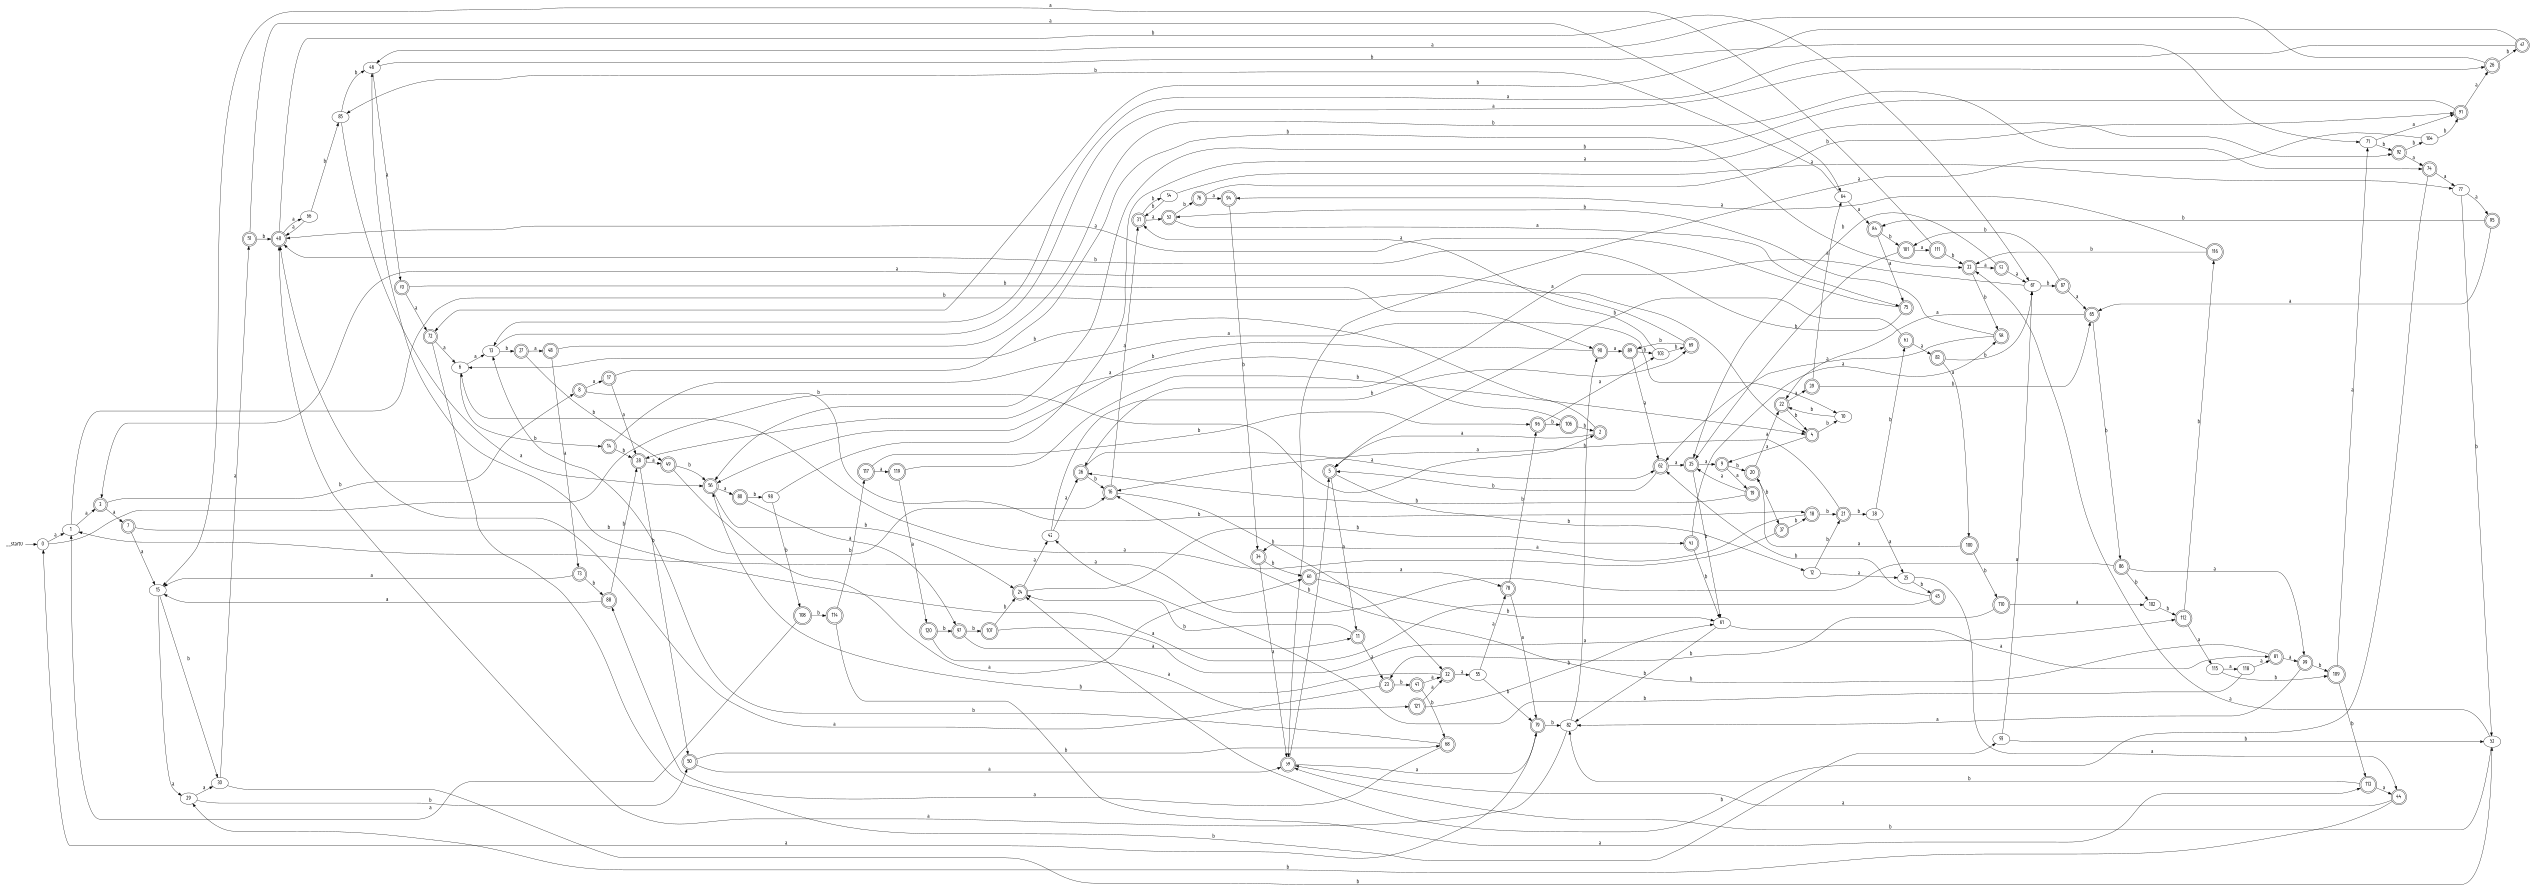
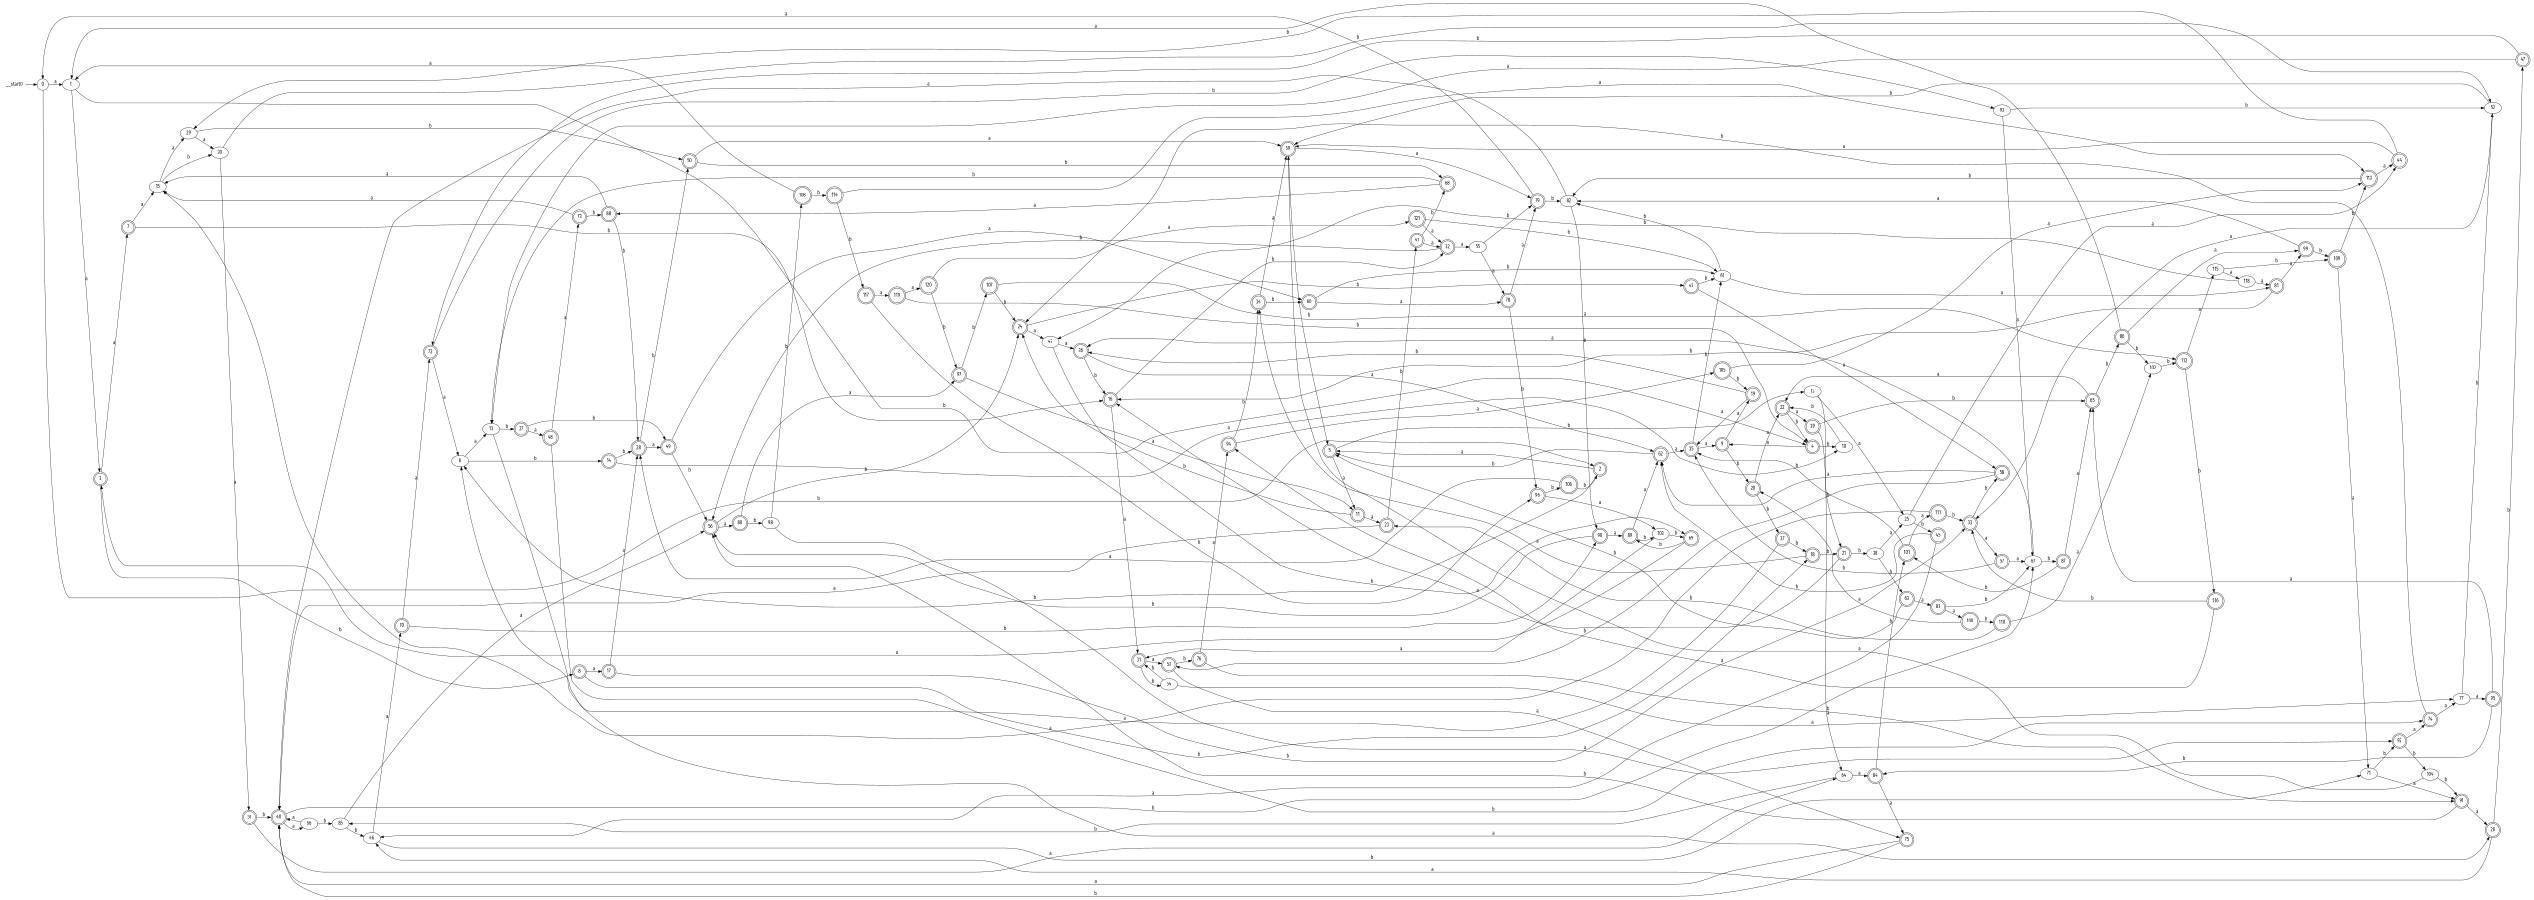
  digraph {
    fontname="Fira Sans"
    rankdir=LR
    node [fontname="Fira Sans" shape=doublecircle]
    edge [fontname="Fira Sans"]
    __start0 [shape=none]
    0 [shape=circle]
    1 [shape=""]
    2
    3
    4
    5
    6 [shape=""]
    7
    8
    9
    10 [shape=""]
    11
    12 [shape=""]
    13 [shape=""]
    14
    15 [shape=""]
    16
    17
    18
    19
    20
    22
    23
    24
    21
    25 [shape=""]
    26
    27
    28
    29 [shape=""]
    30 [shape=""]
    31
    32
    33
    34
    35
    36
    37
    38 [shape=""]
    39
    40
    41
    42 [shape=""]
    43
    44
    45
    46 [shape=""]
    47
    48
    49
    50
    51
    52 [shape=""]
    53
    54 [shape=""]
    55 [shape=""]
    56
    57
    58
    59
    60
    61 [shape=""]
    62
    63
    64 [shape=""]
    65
    66 [shape=""]
    67 [shape=""]
    68
    69
    70
    71 [shape=""]
    72
    73
    74
    75
    76
    77 [shape=""]
    78
    79
    80
    81
    82 [shape=""]
    83
    84
    85 [shape=""]
    86
    87
    88
    89
    90
    91
    92
    93 [shape=""]
    94
    95
    96
    97
    98 [shape=""]
    99
    100
    101
    102 [shape=""]
    103 [shape=""]
    104 [shape=""]
+   105
    106
    107
    108
    109
    110
    111
    112
    113
    114
    115 [shape=""]
    116
    117
    118 [shape=""]
    119
    120
    121
    __start0 -> 0
    0 -> 1 [label=a]
    0 -> 2 [label=b]
    1 -> 3 [label=a]
    1 -> 4 [label=b]
    2 -> 5 [label=a]
    2 -> 6 [label=b]
    3 -> 7 [label=a]
    3 -> 8 [label=b]
    4 -> 9 [label=a]
    4 -> 10 [label=b]
    5 -> 11 [label=a]
    5 -> 12 [label=b]
    6 -> 13 [label=a]
    6 -> 14 [label=b]
    7 -> 15 [label=a]
    7 -> 16 [label=b]
    8 -> 17 [label=a]
    8 -> 18 [label=b]
    9 -> 19 [label=a]
    9 -> 20 [label=b]
    10 -> 22 [label=b]
    11 -> 23 [label=a]
    11 -> 24 [label=b]
    12 -> 21 [label=b]
    12 -> 25 [label=a]
    13 -> 26 [label=a]
    13 -> 27 [label=b]
    14 -> 10 [label=a]
    14 -> 28 [label=b]
    15 -> 29 [label=a]
    15 -> 30 [label=b]
    16 -> 31 [label=a]
    16 -> 32 [label=b]
    17 -> 28 [label=a]
    17 -> 33 [label=b]
    18 -> 21 [label=b]
    18 -> 34 [label=a]
    19 -> 35 [label=a]
    19 -> 36 [label=b]
    20 -> 22 [label=a]
    20 -> 37 [label=b]
    22 -> 4 [label=b]
    22 -> 39 [label=a]
    23 -> 40 [label=a]
    23 -> 41 [label=b]
    24 -> 42 [label=a]
    24 -> 43 [label=b]
    21 -> 16 [label=a]
    21 -> 38 [label=b]
    25 -> 44 [label=a]
    25 -> 45 [label=b]
    26 -> 46 [label=a]
    26 -> 47 [label=b]
    27 -> 48 [label=a]
    27 -> 49 [label=b]
    28 -> 49 [label=a]
    28 -> 50 [label=b]
    29 -> 30 [label=a]
    29 -> 50 [label=b]
    30 -> 51 [label=a]
    30 -> 52 [label=b]
    31 -> 53 [label=a]
    31 -> 54 [label=b]
    32 -> 55 [label=a]
    32 -> 56 [label=b]
    33 -> 57 [label=a]
    33 -> 58 [label=b]
    34 -> 59 [label=a]
    34 -> 60 [label=b]
    35 -> 9 [label=a]
    35 -> 61 [label=b]
    36 -> 16 [label=b]
    36 -> 62 [label=a]
    37 -> 6 [label=a]
    37 -> 18 [label=b]
    38 -> 25 [label=a]
    38 -> 63 [label=b]
    39 -> 64 [label=a]
    39 -> 65 [label=b]
    40 -> 66 [label=a]
    40 -> 67 [label=b]
    41 -> 32 [label=a]
    41 -> 68 [label=b]
    42 -> 36 [label=a]
    42 -> 69 [label=b]
    43 -> 58 [label=a]
    43 -> 61 [label=b]
    44 -> 29 [label=b]
    44 -> 59 [label=a]
    45 -> 46 [label=a]
    45 -> 62 [label=b]
    46 -> 70 [label=a]
    46 -> 71 [label=b]
    47 -> 13 [label=a]
    47 -> 72 [label=b]
    48 -> 73 [label=a]
    48 -> 74 [label=b]
    49 -> 56 [label=b]
    49 -> 60 [label=a]
    50 -> 59 [label=a]
    50 -> 68 [label=b]
    51 -> 40 [label=b]
    51 -> 64 [label=a]
    52 -> 33 [label=a]
    52 -> 59 [label=b]
    53 -> 75 [label=a]
    53 -> 76 [label=b]
    54 -> 31 [label=b]
    54 -> 77 [label=a]
    55 -> 78 [label=a]
    55 -> 79 [label=b]
    56 -> 24 [label=b]
    56 -> 80 [label=a]
    57 -> 35 [label=b]
    57 -> 67 [label=a]
    58 -> 53 [label=b]
    58 -> 62 [label=a]
    59 -> 5 [label=b]
    59 -> 79 [label=a]
    60 -> 61 [label=b]
    60 -> 78 [label=a]
    61 -> 81 [label=a]
    61 -> 82 [label=b]
    62 -> 5 [label=b]
    62 -> 35 [label=a]
    63 -> 5 [label=b]
    63 -> 83 [label=a]
    64 -> 84 [label=a]
    64 -> 85 [label=b]
    65 -> 22 [label=a]
    65 -> 86 [label=b]
    66 -> 40 [label=a]
    66 -> 85 [label=b]
    67 -> 36 [label=a]
    67 -> 87 [label=b]
    68 -> 13 [label=b]
    68 -> 88 [label=a]
    69 -> 3 [label=a]
    69 -> 89 [label=b]
    70 -> 72 [label=a]
    70 -> 90 [label=b]
    71 -> 91 [label=a]
    71 -> 92 [label=b]
    72 -> 6 [label=a]
    72 -> 93 [label=b]
    73 -> 15 [label=a]
    73 -> 88 [label=b]
    74 -> 24 [label=b]
    74 -> 77 [label=a]
    75 -> 40 [label=a]
    75 -> 40 [label=b]
    76 -> 91 [label=b]
    76 -> 94 [label=a]
    77 -> 52 [label=b]
    77 -> 95 [label=a]
    78 -> 79 [label=a]
    78 -> 96 [label=b]
    79 -> 0 [label=a]
    79 -> 82 [label=b]
    80 -> 97 [label=a]
    80 -> 98 [label=b]
    81 -> 16 [label=b]
    81 -> 99 [label=a]
    82 -> 40 [label=a]
    82 -> 90 [label=b]
    83 -> 67 [label=b]
    83 -> 100 [label=a]
    84 -> 75 [label=a]
    84 -> 101 [label=b]
    85 -> 46 [label=b]
    85 -> 56 [label=a]
    86 -> 1 [label=a]
    86 -> 99 [label=a]
    86 -> 102 [label=b]
    87 -> 65 [label=a]
    87 -> 101 [label=b]
    88 -> 15 [label=a]
    88 -> 28 [label=b]
    89 -> 62 [label=a]
    89 -> 103 [label=b]
    90 -> 56 [label=b]
    90 -> 89 [label=a]
    91 -> 26 [label=a]
    91 -> 56 [label=b]
    92 -> 74 [label=a]
    92 -> 104 [label=b]
    93 -> 52 [label=b]
    93 -> 67 [label=a]
    94 -> 34 [label=b]
+   94 -> 105 [label=a]
    95 -> 65 [label=a]
    95 -> 84 [label=b]
    96 -> 103 [label=a]
    96 -> 106 [label=b]
    97 -> 11 [label=a]
    97 -> 107 [label=b]
    98 -> 92 [label=a]
    98 -> 108 [label=b]
    99 -> 82 [label=a]
    99 -> 109 [label=b]
    100 -> 20 [label=a]
    100 -> 110 [label=b]
    101 -> 35 [label=b]
    101 -> 111 [label=a]
    102 -> 112 [label=b]
    103 -> 31 [label=a]
    103 -> 69 [label=b]
    104 -> 59 [label=a]
    104 -> 91 [label=b]
+   105 -> 19 [label=b]
+   105 -> 113 [label=a]
    106 -> 2 [label=b]
    106 -> 28 [label=a]
    107 -> 24 [label=b]
    107 -> 112 [label=a]
    108 -> 1 [label=a]
    108 -> 114 [label=b]
    109 -> 71 [label=a]
    109 -> 113 [label=b]
    110 -> 23 [label=b]
    110 -> 102 [label=a]
    111 -> 15 [label=a]
    111 -> 33 [label=b]
    112 -> 115 [label=a]
    112 -> 116 [label=b]
    113 -> 44 [label=a]
    113 -> 82 [label=b]
    114 -> 113 [label=a]
    114 -> 117 [label=b]
    115 -> 109 [label=b]
    115 -> 118 [label=a]
    116 -> 33 [label=b]
    116 -> 94 [label=a]
    117 -> 96 [label=b]
    117 -> 119 [label=a]
    118 -> 42 [label=b]
    118 -> 81 [label=a]
    119 -> 4 [label=b]
    119 -> 120 [label=a]
    120 -> 97 [label=b]
    120 -> 121 [label=a]
    121 -> 32 [label=a]
    121 -> 61 [label=b]
  }
